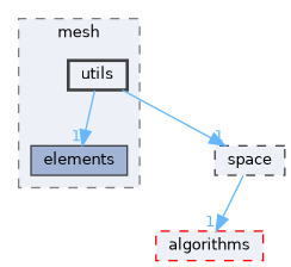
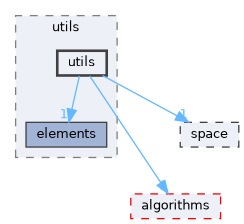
  digraph {
    compound=true
    node [color=grey25 fillcolor="#edf0f7" fontname=Helvetica fontsize=10 shape=box style="filled,dashed"]
    edge [color=steelblue1 fontcolor=steelblue1 fontname=Helvetica fontsize=10 headlabel=1 labeldistance=1.5 labelfontname=Helvetica labelfontsize=10]
    n1 [fillcolor="#a2b4d6" height=0.2 label=elements style=filled width=0.4]
    n2 [height=0.2 label=utils style="filled,bold" width=0.4]
    n3 [color=red height=0.2 label=algorithms width=0.4]
    n4 [height=0.2 label=space width=0.4]
    subgraph cluster_1 {
      bgcolor="#edf0f7"
      fontname=Helvetica
      fontsize=10
-     label=mesh
+     label=utils
      pencolor=grey50
      style="filled,dashed"
      n1
      n2
    }
    n2 -> n1
-   n4 -> n3
+   n2 -> n3
    n2 -> n4
  }
